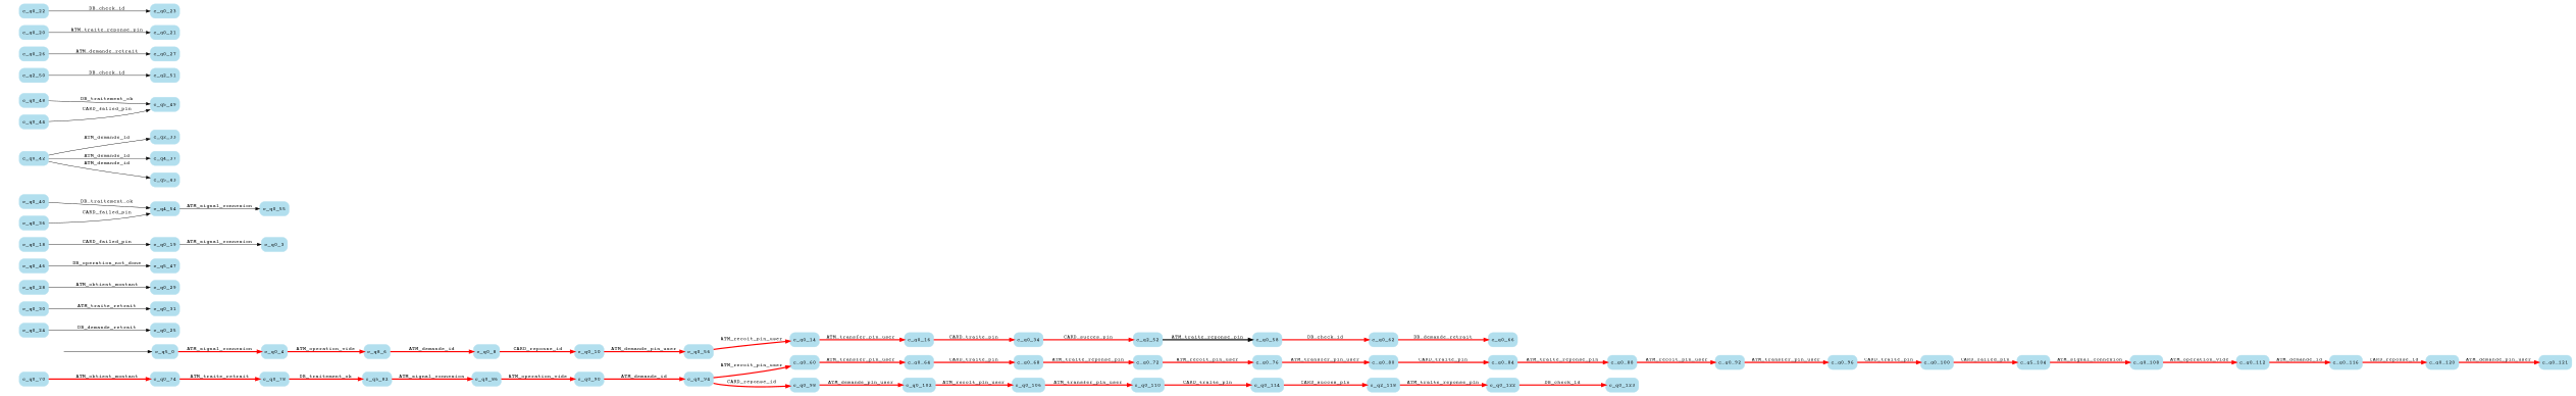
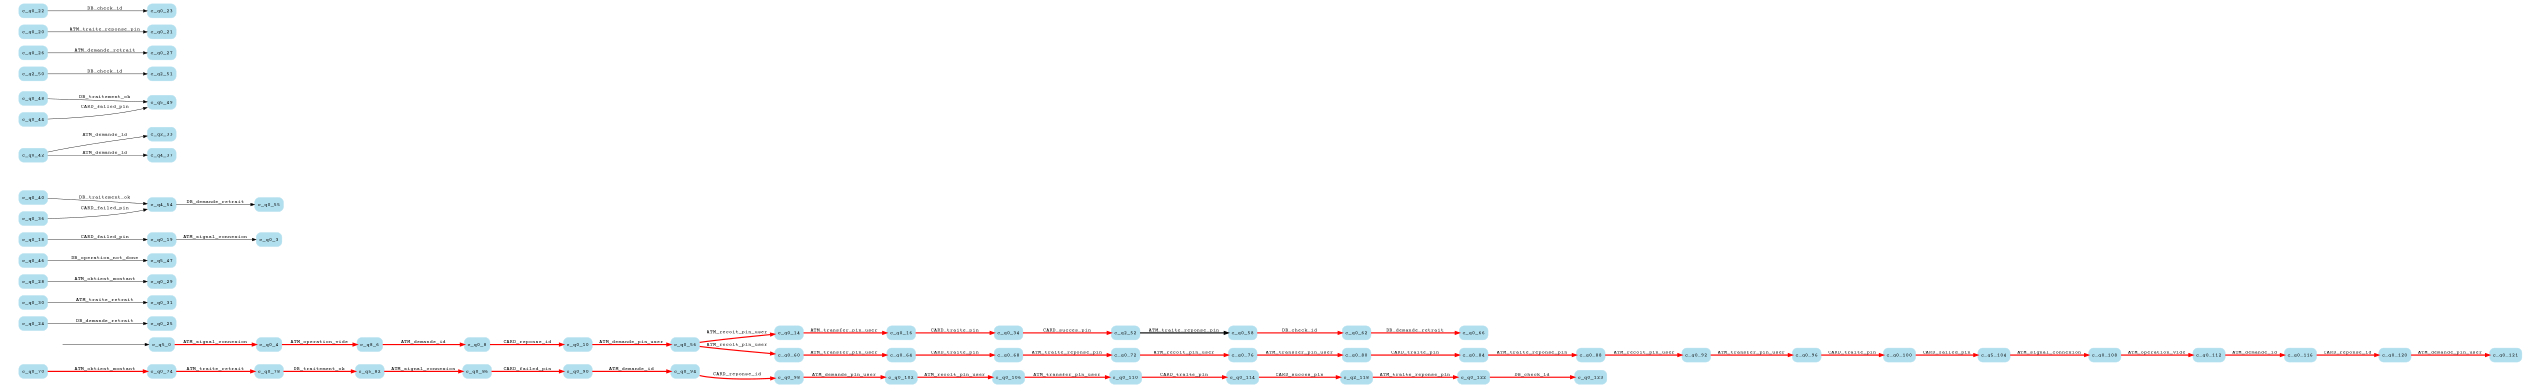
  digraph {
    fontname="Courier Prime"
    rankdir=LR
    node [fontname="Courier Prime" style="rounded, filled" color=lightblue2 shape=box]
    edge [fontname="Courier Prime" color=red penwidth=3]
    start_c_q5_0 [style=invisible color="" shape=""]
    n2 [label=c_q5_0]
    n3 [label=c_q0_4]
    n4 [label=c_q0_24]
    n5 [label=c_q0_25]
    n6 [label=c_q0_86]
    n7 [label=c_q0_90]
    n8 [label=c_q0_94]
    n9 [label=c_q0_30]
    n10 [label=c_q0_31]
    n11 [label=c_q0_62]
    n12 [label=c_q0_66]
    n13 [label=c_q0_72]
    n14 [label=c_q0_76]
    n15 [label=c_q0_80]
    n16 [label=c_q0_29]
    n17 [label=c_q0_116]
    n18 [label=c_q0_120]
    n19 [label=c_q0_121]
    n20 [label=c_q0_110]
    n21 [label=c_q0_114]
    n22 [label=c_q2_118]
    n23 [label=c_q0_10]
    n24 [label=c_q0_56]
    n25 [label=c_q0_60]
    n26 [label=c_q0_14]
    n27 [label=c_q0_84]
    n28 [label=c_q0_8]
    n29 [label=c_q0_46]
    n30 [label=c_q5_47]
    n31 [label=c_q0_3]
    n32 [label=c_q4_54]
    n33 [label=c_q0_55]
    n34 [label=c_q0_70]
    n35 [label=c_q0_74]
    n36 [label=c_q0_78]
    n37 [label=c_q2_33]
    n38 [label=c_q0_48]
    n39 [label=c_q5_49]
    n40 [label=c_q2_51]
    n41 [label=c_q0_96]
    n42 [label=c_q0_100]
    n43 [label=c_q5_104]
    n44 [label=c_q0_28]
    n45 [label=c_q0_123]
    n46 [label=c_q0_88]
    n47 [label=c_q0_44]
    n48 [label=c_q0_42]
    n49 [label=c_q4_37]
-   n50 [label=c_q5_43]
    n51 [label=c_q0_106]
    n52 [label=c_q0_64]
    n53 [label=c_q0_16]
    n54 [label=c_q0_92]
    n55 [label=c_q0_108]
    n56 [label=c_q0_19]
    n57 [label=c_q0_68]
    n58 [label=c_q0_34]
    n59 [label=c_q2_52]
    n60 [label=c_q0_122]
    n61 [label=c_q0_98]
    n62 [label=c_q0_102]
    n63 [label=c_q2_50]
    n64 [label=c_q8_6]
    n65 [label=c_q0_40]
    n66 [label=c_q0_27]
    n67 [label=c_q0_112]
    n68 [label=c_q0_20]
    n69 [label=c_q0_21]
    n70 [label=c_q0_18]
    n71 [label=c_q0_58]
    n72 [label=c_q5_82]
    n73 [label=c_q0_22]
    n74 [label=c_q0_23]
    n75 [label=c_q0_26]
    n76 [label=c_q0_36]
    start_c_q5_0 -> n2 [color="" penwidth=""]
    n2 -> n3 [label=ATM_signal_connexion]
    n3 -> n64 [label=ATM_operation_vide]
    n4 -> n5 [label=DB_demande_retrait color="" penwidth=""]
-   n6 -> n7 [label=ATM_operation_vide]
+   n6 -> n7 [label=CARD_failed_pin]
    n7 -> n8 [label=ATM_demande_id]
    n8 -> n61 [label=CARD_reponse_id]
    n9 -> n10 [label=ATM_traite_retrait color="" penwidth=""]
    n11 -> n12 [label=DB_demande_retrait]
    n13 -> n14 [label=ATM_recoit_pin_user]
    n14 -> n15 [label=ATM_transfer_pin_user]
    n15 -> n27 [label=CARD_traite_pin]
    n17 -> n18 [label=CARD_reponse_id]
    n18 -> n19 [label=ATM_demande_pin_user]
    n20 -> n21 [label=CARD_traite_pin]
    n21 -> n22 [label=CARD_succes_pin]
    n22 -> n60 [label=ATM_traite_reponse_pin]
    n23 -> n24 [label=ATM_demande_pin_user]
-   n8 -> n25 [label=ATM_recoit_pin_user]
+   n24 -> n25 [label=ATM_recoit_pin_user]
    n24 -> n26 [label=ATM_recoit_pin_user]
    n25 -> n52 [label=ATM_transfer_pin_user]
    n26 -> n53 [label=ATM_transfer_pin_user]
    n27 -> n46 [label=ATM_traite_reponse_pin]
    n28 -> n23 [label=CARD_reponse_id]
    n29 -> n30 [label=DB_operation_not_done color="" penwidth=""]
-   n32 -> n33 [label=ATM_signal_connexion color="" penwidth=""]
+   n32 -> n33 [label=DB_demande_retrait color="" penwidth=""]
    n34 -> n35 [label=ATM_obtient_montant]
    n35 -> n36 [label=ATM_traite_retrait]
    n36 -> n72 [label=DB_traitement_ok]
    n38 -> n39 [label=DB_traitement_ok color="" penwidth=""]
    n41 -> n42 [label=CARD_traite_pin]
    n42 -> n43 [label=CARD_failed_pin]
    n43 -> n55 [label=ATM_signal_connexion]
    n44 -> n16 [label=ATM_obtient_montant color="" penwidth=""]
    n46 -> n54 [label=ATM_recoit_pin_user]
    n47 -> n39 [label=CARD_failed_pin color="" penwidth=""]
    n48 -> n37 [label=ATM_demande_id color="" penwidth=""]
    n48 -> n49 [label=ATM_demande_id color="" penwidth=""]
-   n48 -> n50 [label=ATM_demande_id color="" penwidth=""]
    n51 -> n20 [label=ATM_transfer_pin_user]
    n52 -> n57 [label=CARD_traite_pin]
    n53 -> n58 [label=CARD_traite_pin]
    n54 -> n41 [label=ATM_transfer_pin_user]
    n55 -> n67 [label=ATM_operation_vide]
    n56 -> n31 [label=ATM_signal_connexion color="" penwidth=""]
    n57 -> n13 [label=ATM_traite_reponse_pin]
    n58 -> n59 [label=CARD_succes_pin]
    n59 -> n71 [color=black label=ATM_traite_reponse_pin]
    n60 -> n45 [label=DB_check_id]
    n61 -> n62 [label=ATM_demande_pin_user]
    n62 -> n51 [label=ATM_recoit_pin_user]
    n63 -> n40 [label=DB_check_id color="" penwidth=""]
    n64 -> n28 [label=ATM_demande_id]
    n65 -> n32 [label=DB_traitement_ok color="" penwidth=""]
    n67 -> n17 [label=ATM_demande_id]
    n68 -> n69 [label=ATM_traite_reponse_pin color="" penwidth=""]
    n70 -> n56 [label=CARD_failed_pin color="" penwidth=""]
    n71 -> n11 [label=DB_check_id]
    n72 -> n6 [label=ATM_signal_connexion]
    n73 -> n74 [label=DB_check_id color="" penwidth=""]
    n75 -> n66 [label=ATM_demande_retrait color="" penwidth=""]
    n76 -> n32 [label=CARD_failed_pin color="" penwidth=""]
  }
